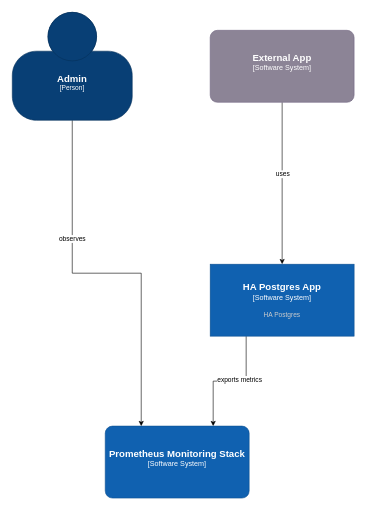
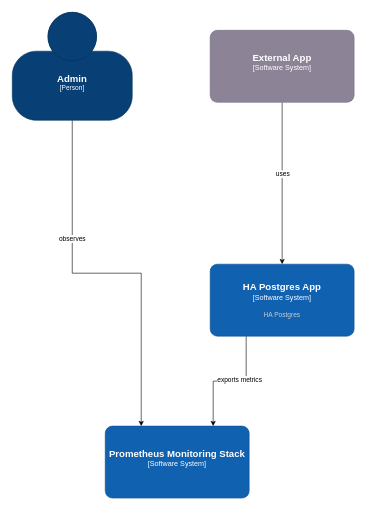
  <mxCell id="0" />
  <mxCell id="1" parent="0" />
  <mxCell id="2" style="edgeStyle=orthogonalEdgeStyle;rounded=0;orthogonalLoop=1;jettySize=auto;html=1;" parent="1" source="4" target="7" edge="1"><mxGeometry relative="1" as="geometry" /></mxCell>
  <mxCell id="3" value="uses" style="edgeLabel;html=1;align=center;verticalAlign=middle;resizable=0;points=[];" parent="2" vertex="1" connectable="0"><mxGeometry x="-0.118" relative="1" as="geometry"><mxPoint as="offset" /></mxGeometry></mxCell>
  <mxCell id="4" value="&lt;font style=&quot;font-size: 16px&quot;&gt;&lt;b&gt;External App&lt;/b&gt;&lt;/font&gt;&lt;div&gt;[Software System]&lt;/div&gt;&lt;br&gt;&lt;div&gt;&lt;font style=&quot;font-size: 11px&quot;&gt;&lt;font color=&quot;#cccccc&quot;&gt;&lt;/font&gt;&lt;/div&gt;" style="rounded=1;whiteSpace=wrap;html=1;labelBackgroundColor=none;fillColor=#8C8496;fontColor=#ffffff;align=center;arcSize=10;strokeColor=#736782;metaEdit=1;resizable=0;points=[[0.25,0,0],[0.5,0,0],[0.75,0,0],[1,0.25,0],[1,0.5,0],[1,0.75,0],[0.75,1,0],[0.5,1,0],[0.25,1,0],[0,0.75,0],[0,0.5,0],[0,0.25,0]];" parent="1" vertex="1"><mxGeometry x="350" y="50" width="240" height="120" as="geometry" /></mxCell>
  <mxCell id="5" style="edgeStyle=orthogonalEdgeStyle;rounded=0;orthogonalLoop=1;jettySize=auto;html=1;exitX=0.25;exitY=1;exitDx=0;exitDy=0;exitPerimeter=0;entryX=0.75;entryY=0;entryDx=0;entryDy=0;entryPerimeter=0;" parent="1" source="7" target="8" edge="1"><mxGeometry relative="1" as="geometry" /></mxCell>
  <mxCell id="6" value="exports metrics" style="edgeLabel;html=1;align=center;verticalAlign=middle;resizable=0;points=[];" parent="5" vertex="1" connectable="0"><mxGeometry x="-0.153" y="-3" relative="1" as="geometry"><mxPoint as="offset" /></mxGeometry></mxCell>
- <mxCell id="7" value="&lt;font style=&quot;font-size: 16px&quot;&gt;&lt;b&gt;HA Postgres App&lt;/b&gt;&lt;/font&gt;&lt;div&gt;[Software System]&lt;/div&gt;&lt;br&gt;&lt;div&gt;&lt;font style=&quot;font-size: 11px&quot;&gt;&lt;font color=&quot;#cccccc&quot;&gt;HA Postgres&lt;/font&gt;&lt;/div&gt;" style="whiteSpace=wrap;html=1;labelBackgroundColor=none;fillColor=#1061B0;fontColor=#ffffff;align=center;arcSize=10;strokeColor=#0D5091;metaEdit=1;resizable=0;points=[[0.25,0,0],[0.5,0,0],[0.75,0,0],[1,0.25,0],[1,0.5,0],[1,0.75,0],[0.75,1,0],[0.5,1,0],[0.25,1,0],[0,0.75,0],[0,0.5,0],[0,0.25,0]];rounded=0;" parent="1" vertex="1"><mxGeometry x="350" y="440" width="240" height="120" as="geometry" /></mxCell>
+ <mxCell id="7" value="&lt;font style=&quot;font-size: 16px&quot;&gt;&lt;b&gt;HA Postgres App&lt;/b&gt;&lt;/font&gt;&lt;div&gt;[Software System]&lt;/div&gt;&lt;br&gt;&lt;div&gt;&lt;font style=&quot;font-size: 11px&quot;&gt;&lt;font color=&quot;#cccccc&quot;&gt;HA Postgres&lt;/font&gt;&lt;/div&gt;" style="rounded=1;whiteSpace=wrap;html=1;labelBackgroundColor=none;fillColor=#1061B0;fontColor=#ffffff;align=center;arcSize=10;strokeColor=#0D5091;metaEdit=1;resizable=0;points=[[0.25,0,0],[0.5,0,0],[0.75,0,0],[1,0.25,0],[1,0.5,0],[1,0.75,0],[0.75,1,0],[0.5,1,0],[0.25,1,0],[0,0.75,0],[0,0.5,0],[0,0.25,0]];" parent="1" vertex="1"><mxGeometry x="350" y="440" width="240" height="120" as="geometry" /></mxCell>
  <mxCell id="8" value="&lt;font style=&quot;font-size: 16px&quot;&gt;&lt;b&gt;Prometheus Monitoring Stack&lt;/b&gt;&lt;/font&gt;&lt;div&gt;[Software System]&lt;/div&gt;&lt;br&gt;&lt;div&gt;&lt;font style=&quot;font-size: 11px&quot;&gt;&lt;font color=&quot;#cccccc&quot;&gt;&lt;/font&gt;&lt;/div&gt;" style="rounded=1;whiteSpace=wrap;html=1;labelBackgroundColor=none;fillColor=#1061B0;fontColor=#ffffff;align=center;arcSize=10;strokeColor=#0D5091;metaEdit=1;resizable=0;points=[[0.25,0,0],[0.5,0,0],[0.75,0,0],[1,0.25,0],[1,0.5,0],[1,0.75,0],[0.75,1,0],[0.5,1,0],[0.25,1,0],[0,0.75,0],[0,0.5,0],[0,0.25,0]];" parent="1" vertex="1"><mxGeometry x="175" y="710" width="240" height="120" as="geometry" /></mxCell>
  <mxCell id="9" style="edgeStyle=orthogonalEdgeStyle;rounded=0;orthogonalLoop=1;jettySize=auto;html=1;entryX=0.25;entryY=0;entryDx=0;entryDy=0;entryPerimeter=0;" parent="1" source="11" target="8" edge="1"><mxGeometry relative="1" as="geometry" /></mxCell>
  <mxCell id="10" value="observes" style="edgeLabel;html=1;align=center;verticalAlign=middle;resizable=0;points=[];" parent="9" vertex="1" connectable="0"><mxGeometry x="-0.369" y="-1" relative="1" as="geometry"><mxPoint as="offset" /></mxGeometry></mxCell>
  <mxCell id="11" value="&lt;font style=&quot;font-size: 16px&quot;&gt;&lt;b&gt;Admin&lt;/b&gt;&lt;/font&gt;&lt;div&gt;[Person]&lt;/div&gt;&lt;br&gt;&lt;div&gt;&lt;font style=&quot;font-size: 11px&quot;&gt;&lt;font color=&quot;#cccccc&quot;&gt;&lt;/font&gt;&lt;/div&gt;" style="html=1;fontSize=11;dashed=0;whiteSpace=wrap;fillColor=#083F75;strokeColor=#06315C;fontColor=#ffffff;shape=mxgraph.c4.person2;align=center;metaEdit=1;points=[[0.5,0,0],[1,0.5,0],[1,0.75,0],[0.75,1,0],[0.5,1,0],[0.25,1,0],[0,0.75,0],[0,0.5,0]];resizable=0;" parent="1" vertex="1"><mxGeometry x="20" y="20" width="200" height="180" as="geometry" /></mxCell>
